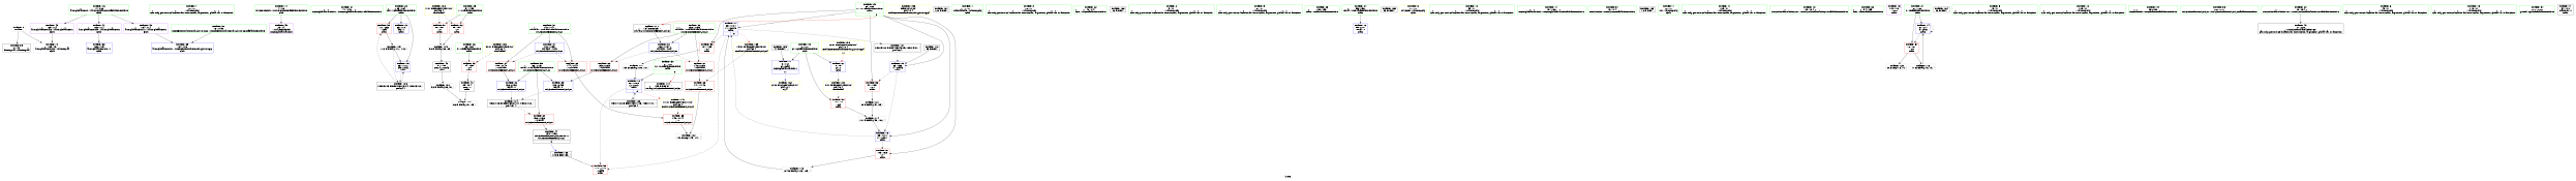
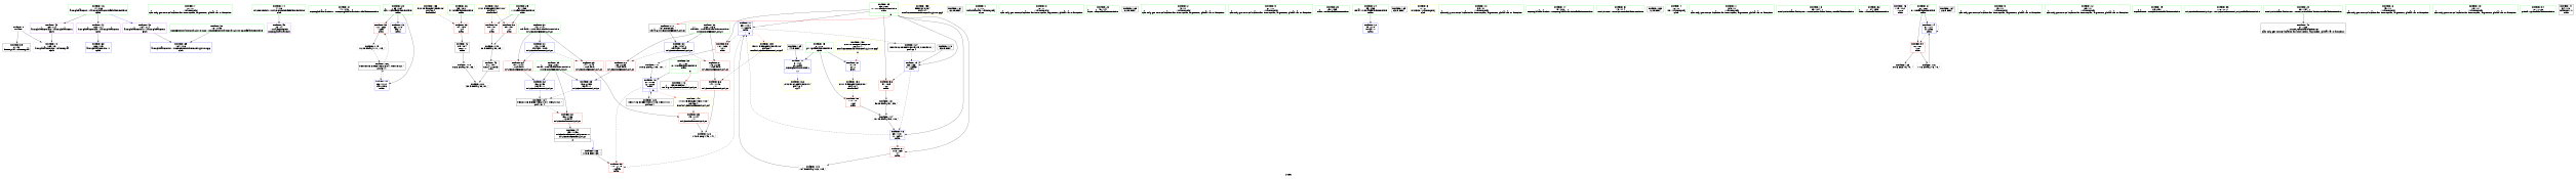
  digraph {
    label=SVFG
    node [color=green shape=record]
    edge [style=solid]
    n1 [color=grey label="{NodeID: 0\nNullPtr}"]
    n2 [color=black label="{NodeID: 39\n2\<--3\ndummyVal\<--dummyVal\n}"]
    n3 [color=blue label="{NodeID: 70\n165\<--3\nllvm.global_ctors_2\<--dummyVal\nGlob }" style=dotted]
    n4 [label="{NodeID: 7\n70\<--1\n\<--dummyObj\nCan only get source location for instruction, argument, global var or function.}"]
    n5 [label="{NodeID: 14\n4\<--6\n_ZStL8__ioinit\<--_ZStL8__ioinit_field_insensitive\nGlob }"]
    n6 [color=purple label="{NodeID: 45\n25\<--4\n\<--_ZStL8__ioinit\n__cxx_global_var_init\n}"]
    n7 [label="{NodeID: 21\n41\<--42\n__cxx_global_var_init.1\<--__cxx_global_var_init.1_field_insensitive\n}"]
    n8 [label="{NodeID: 28\n63\<--64\ncas\<--cas_field_insensitive\nmain\n}"]
    n9 [color=red label="{NodeID: 55\n111\<--63\n\<--cas\nmain\n}"]
    n10 [color=blue label="{NodeID: 73\n63\<--70\ncas\<--\nmain\n}"]
    n11 [color=blue label="{NodeID: 79\n63\<--112\ncas\<--inc\nmain\n}"]
    n12 [color=grey label="{NodeID: 115\n112 = Binary(111, 113, )\n}"]
    n13 [color=black label="{NodeID: 126\nMR_13V_3 = PHI(MR_13V_4, MR_13V_2, )\npts\{64 \}\n}"]
    n14 [color=grey label="{NodeID: 118\n86 = Binary(87, 85, )\n}"]
    n15 [color=grey label="{NodeID: 120\n92 = Binary(86, 91, )\n}"]
    n16 [label="{NodeID: 35\n136\<--137\nretval\<--retval_field_insensitive\n_ZSt3minIdERKT_S2_S2_\n}"]
    n17 [color=red label="{NodeID: 60\n156\<--136\n\<--retval\n_ZSt3minIdERKT_S2_S2_\n}"]
    n18 [color=blue label="{NodeID: 82\n136\<--150\nretval\<--\n_ZSt3minIdERKT_S2_S2_\n}"]
    n19 [color=blue label="{NodeID: 83\n136\<--153\nretval\<--\n_ZSt3minIdERKT_S2_S2_\n}"]
    n20 [color=black label="{NodeID: 44\n133\<--156\n_ZSt3minIdERKT_S2_S2__ret\<--\n_ZSt3minIdERKT_S2_S2_\n|{<s0>8}}"]
    n21 [color=black label="{NodeID: 124\nMR_21V_3 = PHI(MR_21V_4, MR_21V_2, )\npts\{137 \}\n}"]
    n22 [color=black label="{NodeID: 166\n115 = PHI(133, )\n}"]
    n23 [color=black label="{NodeID: 42\n85\<--84\nconv\<--\nmain\n}"]
    n24 [color=yellow label="{NodeID: 132\n7V_1 = ENCHI(MR_7V_0)\npts\{58 \}\nFun[main]}" style=double]
    n25 [color=red label="{NodeID: 51\n88\<--57\n\<--v\nmain\n}"]
    n26 [color=red label="{NodeID: 52\n89\<--57\n\<--v\nmain\n}"]
    n27 [color=grey label="{NodeID: 119\n90 = Binary(88, 89, )\n}"]
    n28 [color=black label="{NodeID: 43\n91\<--90\nconv4\<--mul3\nmain\n}"]
    n29 [color=purple label="{NodeID: 49\n165\<--14\nllvm.global_ctors_2\<--llvm.global_ctors\nGlob }"]
    n30 [color=yellow label="{NodeID: 139\n15V_1 = ENCHI(MR_15V_0)\npts\{66 \}\nFun[_ZSt3minIdERKT_S2_S2_]}" style=double]
    n31 [color=red label="{NodeID: 66\n147\<--146\n\<--\n_ZSt3minIdERKT_S2_S2_\n}"]
    n32 [color=grey label="{NodeID: 122\n148 = cmp(145, 147, )\n}"]
    n33 [color=red label="{NodeID: 56\n97\<--65\n\<--r1\nmain\n}"]
    n34 [color=grey label="{NodeID: 121\n98 = Binary(97, 99, )\n}"]
    n35 [color=grey label="{NodeID: 114\n101 = Binary(98, 100, )\n}"]
    n36 [color=blue label="{NodeID: 76\n65\<--101\nr1\<--div7\nmain\n}"]
    n37 [color=red label="{NodeID: 63\n144\<--140\n\<--__b.addr\n_ZSt3minIdERKT_S2_S2_\n}"]
    n38 [color=red label="{NodeID: 65\n145\<--144\n\<--\n_ZSt3minIdERKT_S2_S2_\n}"]
    n39 [color=yellow label="{NodeID: 153\nRETMU(2V_2)\npts\{10 \}\nFun[_GLOBAL__sub_I_coolwyj_1_0.cpp]}" style=double]
    n40 [color=blue label="{NodeID: 77\n65\<--104\nr1\<--mul8\nmain\n|{|<s3>8}}"]
    n41 [color=red label="{NodeID: 58\n107\<--65\n\<--r1\nmain\n}"]
    n42 [color=red label="{NodeID: 59\n118\<--115\n\<--call9\nmain\n}"]
    n43 [color=black label="{NodeID: 127\nMR_15V_2 = PHI(MR_15V_5, MR_15V_1, )\npts\{66 \}\n}"]
    n44 [color=grey label="{NodeID: 117\n108 = Binary(109, 107, )\n}"]
    n45 [color=blue label="{NodeID: 75\n65\<--93\nr1\<--call5\nmain\n}"]
    n46 [color=blue label="{NodeID: 78\n67\<--108\nr2\<--sub\nmain\n|{|<s2>8}}"]
    n47 [color=black label="{NodeID: 167\n120 = PHI()\n}"]
-   n48 [label="{NodeID: 1\n7\<--1\n__dso_handle\<--dummyObj\nGlob }"]
+   n48 [label="{NodeID: 1\n7\<--1\n__dso_handle\<--dummyObj\nZStL }"]
    n49 [label="{NodeID: 8\n78\<--1\n\<--dummyObj\nCan only get source location for instruction, argument, global var or function.}"]
    n50 [label="{NodeID: 15\n8\<--10\npi\<--pi_field_insensitive\nGlob }"]
    n51 [color=red label="{NodeID: 50\n100\<--8\n\<--pi\nmain\n}"]
    n52 [color=blue label="{NodeID: 67\n8\<--9\npi\<--\nGlob }"]
    n53 [color=blue label="{NodeID: 71\n8\<--44\npi\<--call\n__cxx_global_var_init.1\n|{<s0>11}}"]
    n54 [color=yellow label="{NodeID: 130\n2V_1 = ENCHI(MR_2V_0)\npts\{10 \}\nFun[main]}" style=double]
    n55 [color=yellow label="{NodeID: 162\n2V_2 = CSCHI(MR_2V_1)\npts\{10 \}\nCS[]}" style=double]
    n56 [label="{NodeID: 22\n46\<--47\nacos\<--acos_field_insensitive\n}"]
    n57 [label="{NodeID: 29\n65\<--66\nr1\<--r1_field_insensitive\nmain\n|{|<s6>8}}"]
    n58 [color=red label="{NodeID: 57\n103\<--65\n\<--r1\nmain\n}"]
    n59 [color=black label="{NodeID: 171\n134 = PHI(65, )\n0th arg _ZSt3minIdERKT_S2_S8_ }"]
    n60 [color=grey label="{NodeID: 113\n104 = Binary(103, 105, )\n}"]
    n61 [color=blue label="{NodeID: 80\n138\<--134\n__a.addr\<--__a\n_ZSt3minIdERKT_S2_S2_\n}"]
    n62 [color=red label="{NodeID: 61\n146\<--138\n\<--__a.addr\n_ZSt3minIdERKT_S2_S2_\n}"]
    n63 [color=red label="{NodeID: 62\n153\<--138\n\<--__a.addr\n_ZSt3minIdERKT_S2_S2_\n}"]
    n64 [label="{NodeID: 36\n138\<--139\n__a.addr\<--__a.addr_field_insensitive\n_ZSt3minIdERKT_S2_S2_\n}"]
    n65 [color=yellow label="{NodeID: 133\n9V_1 = ENCHI(MR_9V_0)\npts\{60 \}\nFun[main]}" style=double]
    n66 [color=red label="{NodeID: 53\n84\<--59\n\<--d\nmain\n}"]
    n67 [color=yellow label="{NodeID: 140\n17V_1 = ENCHI(MR_17V_0)\npts\{68 \}\nFun[_ZSt3minIdERKT_S2_S2_]}" style=double]
    n68 [color=red label="{NodeID: 64\n150\<--140\n\<--__b.addr\n_ZSt3minIdERKT_S2_S2_\n}"]
    n69 [color=black label="{NodeID: 128\nMR_17V_2 = PHI(MR_17V_3, MR_17V_1, )\npts\{68 \}\n}"]
    n70 [color=black label="{NodeID: 168\n82 = PHI()\n}"]
    n71 [label="{NodeID: 2\n9\<--1\n\<--dummyObj\nCan only get source location for instruction, argument, global var or function.}"]
    n72 [label="{NodeID: 9\n87\<--1\n\<--dummyObj\nCan only get source location for instruction, argument, global var or function.}"]
    n73 [label="{NodeID: 16\n14\<--18\nllvm.global_ctors\<--llvm.global_ctors_field_insensitive\nGlob }"]
    n74 [color=purple label="{NodeID: 47\n163\<--14\nllvm.global_ctors_0\<--llvm.global_ctors\nGlob }"]
    n75 [color=purple label="{NodeID: 48\n164\<--14\nllvm.global_ctors_1\<--llvm.global_ctors\nGlob }"]
    n76 [color=blue label="{NodeID: 68\n163\<--15\nllvm.global_ctors_0\<--\nGlob }"]
    n77 [color=blue label="{NodeID: 69\n164\<--16\nllvm.global_ctors_1\<--_GLOBAL__sub_I_coolwyj_1_0.cpp\nGlob }"]
    n78 [label="{NodeID: 23\n52\<--53\nmain\<--main_field_insensitive\n}"]
    n79 [label="{NodeID: 30\n67\<--68\nr2\<--r2_field_insensitive\nmain\n|{|<s1>8}}"]
    n80 [color=black label="{NodeID: 172\n135 = PHI(67, )\n1st arg _ZSt3minIdERKT_S2_S2_ }"]
    n81 [color=blue label="{NodeID: 81\n140\<--135\n__b.addr\<--__b\n_ZSt3minIdERKT_S2_S2_\n}"]
    n82 [label="{NodeID: 37\n140\<--141\n__b.addr\<--__b.addr_field_insensitive\n_ZSt3minIdERKT_S2_S2_\n}"]
    n83 [color=blue label="{NodeID: 72\n55\<--70\nretval\<--\nmain\n}"]
    n84 [color=black label="{NodeID: 169\n83 = PHI()\n}"]
    n85 [color=yellow label="{NodeID: 3\n11\<--1\n_ZSt3cin\<--dummyObj\nGlob }"]
    n86 [label="{NodeID: 10\n99\<--1\n\<--dummyObj\nCan only get source location for instruction, argument, global var or function.}"]
    n87 [label="{NodeID: 17\n19\<--20\n__cxx_global_var_init\<--__cxx_global_var_init_field_insensitive\n}"]
    n88 [label="{NodeID: 24\n55\<--56\nretval\<--retval_field_insensitive\nmain\n}"]
    n89 [label="{NodeID: 31\n73\<--74\n_ZNSirsERi\<--_ZNSirsERi_field_insensitive\n}"]
    n90 [label="{NodeID: 38\n16\<--158\n_GLOBAL__sub_I_coolwyj_1_0.cpp\<--_GLOBAL__sub_I_coolwyj_1_0.cpp_field_insensitive\n}"]
    n91 [color=black label="{NodeID: 163\n72 = PHI()\n}"]
    n92 [color=black label="{NodeID: 170\n93 = PHI()\n}"]
    n93 [label="{NodeID: 4\n12\<--1\n.str\<--dummyObj\nGlob }"]
    n94 [label="{NodeID: 11\n105\<--1\n\<--dummyObj\nCan only get source location for instruction, argument, global var or function.}"]
    n95 [label="{NodeID: 18\n23\<--24\n_ZNSt8ios_base4InitC1Ev\<--_ZNSt8ios_base4InitC1Ev_field_insensitive\n}"]
    n96 [label="{NodeID: 25\n57\<--58\nv\<--v_field_insensitive\nmain\n}"]
    n97 [label="{NodeID: 32\n94\<--95\nasin\<--asin_field_insensitive\n}"]
    n98 [color=purple label="{NodeID: 46\n119\<--12\n\<--.str\nmain\n}"]
    n99 [color=blue label="{NodeID: 74\n61\<--77\nT\<--dec\nmain\n}"]
    n100 [color=red label="{NodeID: 54\n76\<--61\n\<--T\nmain\n}"]
    n101 [color=grey label="{NodeID: 116\n77 = Binary(76, 78, )\n}"]
    n102 [color=grey label="{NodeID: 123\n80 = cmp(76, 70, )\n}"]
    n103 [color=black label="{NodeID: 164\n26 = PHI()\n}"]
    n104 [label="{NodeID: 5\n15\<--1\n\<--dummyObj\nCan only get source location for instruction, argument, global var or function.}"]
    n105 [label="{NodeID: 12\n109\<--1\n\<--dummyObj\nCan only get source location for instruction, argument, global var or function.}"]
    n106 [label="{NodeID: 19\n29\<--30\n__cxa_atexit\<--__cxa_atexit_field_insensitive\n}"]
    n107 [label="{NodeID: 26\n59\<--60\nd\<--d_field_insensitive\nmain\n}"]
    n108 [label="{NodeID: 33\n116\<--117\n_ZSt3minIdERKT_S2_S2_\<--_ZSt3minIdERKT_S2_S2__field_insensitive\n}"]
    n109 [color=black label="{NodeID: 40\n27\<--28\n\<--_ZNSt8ios_base4InitD1Ev\nCan only get source location for instruction, argument, global var or function.}"]
    n110 [color=black label="{NodeID: 165\n44 = PHI()\n}"]
    n111 [label="{NodeID: 6\n45\<--1\n\<--dummyObj\nCan only get source location for instruction, argument, global var or function.}"]
    n112 [label="{NodeID: 13\n113\<--1\n\<--dummyObj\nCan only get source location for instruction, argument, global var or function.}"]
    n113 [label="{NodeID: 20\n28\<--34\n_ZNSt8ios_base4InitD1Ev\<--_ZNSt8ios_base4InitD1Ev_field_insensitive\n}"]
    n114 [label="{NodeID: 27\n61\<--62\nT\<--T_field_insensitive\nmain\n}"]
    n115 [label="{NodeID: 34\n121\<--122\nprintf\<--printf_field_insensitive\n}"]
    n116 [color=black label="{NodeID: 41\n54\<--70\nmain_ret\<--\nmain\n}"]
    n117 [color=yellow label="{NodeID: 138\n2V_1 = ENCHI(MR_2V_0)\npts\{10 \}\nFun[_GLOBAL__sub_I_coolwyj_1_0.cpp]|{<s0>11}}" style=double]
    n1 -> n2
    n1 -> n3
    n5 -> n6
    n8 -> n9
    n8 -> n10
    n8 -> n11
    n9 -> n12
    n11 -> n13 [style=dashed]
-   n12 -> n11
    n12 -> n13 [style=dashed]
    n13 -> n9 [style=dashed]
    n13 -> n11 [style=dashed]
-   n15 -> n14
+   n14 -> n15
    n16 -> n17
    n16 -> n18
    n16 -> n19
    n17 -> n20
    n18 -> n21 [style=dashed]
    n19 -> n21 [style=dashed]
    n20 -> n22 [color=blue tailport=s0]
    n21 -> n17 [style=dashed]
    n22 -> n42
    n23 -> n14
    n24 -> n25 [style=dashed]
    n24 -> n26 [style=dashed]
    n25 -> n27
    n26 -> n27
    n27 -> n28
    n28 -> n15
    n29 -> n3
    n30 -> n31 [style=dashed]
    n31 -> n32
    n33 -> n34
    n34 -> n35
    n35 -> n36
    n36 -> n40 [style=dashed]
    n36 -> n58 [style=dashed]
    n37 -> n38
    n38 -> n32
    n40 -> n30 [color=red style=dashed tailport=s3]
    n40 -> n41 [style=dashed]
    n40 -> n42 [style=dashed]
    n40 -> n43 [style=dashed]
    n41 -> n44
    n43 -> n45 [style=dashed]
    n44 -> n46
    n45 -> n33 [style=dashed]
    n45 -> n36 [style=dashed]
    n46 -> n42 [style=dashed]
    n46 -> n67 [color=red style=dashed tailport=s2]
    n46 -> n69 [style=dashed]
    n50 -> n51
    n50 -> n52
    n50 -> n53
    n51 -> n35
    n52 -> n54 [style=dashed]
    n53 -> n55 [color=blue style=dashed tailport=s0]
    n54 -> n51 [style=dashed]
    n57 -> n33
    n57 -> n36
    n57 -> n40
    n57 -> n41
    n57 -> n45
    n57 -> n58
    n57 -> n59 [color=red tailport=s6]
    n58 -> n60
    n59 -> n61
    n60 -> n40
    n61 -> n62 [style=dashed]
    n61 -> n63 [style=dashed]
    n62 -> n31
    n63 -> n19
    n64 -> n61
    n64 -> n62
    n64 -> n63
    n65 -> n66 [style=dashed]
    n66 -> n23
    n67 -> n38 [style=dashed]
    n68 -> n18
    n69 -> n46 [style=dashed]
    n73 -> n29
    n73 -> n74
-   n73 -> n75
+   n73 -> n75 [color=blue]
    n74 -> n76
    n75 -> n77
    n79 -> n46
    n79 -> n80 [color=red tailport=s1]
    n81 -> n37 [style=dashed]
    n81 -> n68 [style=dashed]
    n82 -> n37
    n82 -> n68
    n82 -> n81
    n88 -> n83
    n90 -> n77
    n92 -> n45
    n96 -> n25
    n96 -> n26
    n99 -> n99 [style=dashed]
    n99 -> n100 [style=dashed]
    n100 -> n101
    n100 -> n102
    n101 -> n99
    n107 -> n66
    n110 -> n53
    n113 -> n109
    n114 -> n99
    n114 -> n100
    n117 -> n52 [color=red style=dashed tailport=s0]
  }
